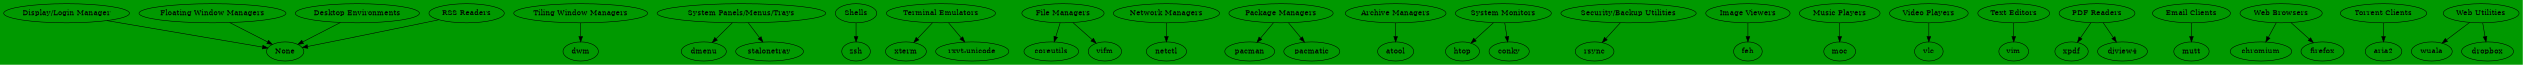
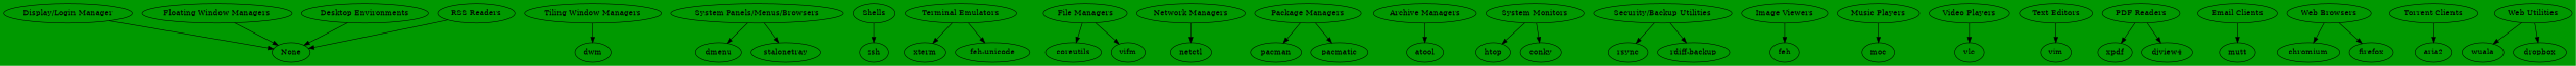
  digraph {
    bgcolor="#009900"
    "Display/Login Manager"
    None
    "Tiling Window Managers"
    dwm
    "Floating Window Managers"
    "Desktop Environments"
-   "System Panels/Menus/Trays"
+   "System Panels/Menus/Trays" [label="System Panels/Menus/Browsers"]
    dmenu
    stalonetray
    Shells
    zsh
    "Terminal Emulators"
    xterm
-   "rxvt-unicode"
+   "rxvt-unicode" [label="feh-unicode"]
    "File Managers"
    coreutils
    vifm
    "Network Managers"
    netctl
    "Package Managers"
    pacman
    pacmatic
    "Archive Managers"
    atool
    "System Monitors"
    htop
    conky
    "Security/Backup Utilities"
    rsync
+   "rdiff-backup"
    "Image Viewers"
    feh
    "Music Players"
    moc
    "Video Players"
    vlc
    "Text Editors"
    vim
    "PDF Readers"
    xpdf
    djview4
    "Email Clients"
    mutt
    "Web Browsers"
    chromium
    firefox
    "Torrent Clients"
    aria2
    "RSS Readers"
    "Web Utilities"
    wuala
    dropbox
    "Display/Login Manager" -> None
    "Tiling Window Managers" -> dwm
    "Floating Window Managers" -> None
    "Desktop Environments" -> None
    "System Panels/Menus/Trays" -> dmenu
    "System Panels/Menus/Trays" -> stalonetray
    Shells -> zsh
    "Terminal Emulators" -> xterm
    "Terminal Emulators" -> "rxvt-unicode"
    "File Managers" -> coreutils
    "File Managers" -> vifm
    "Network Managers" -> netctl
    "Package Managers" -> pacman
    "Package Managers" -> pacmatic
    "Archive Managers" -> atool
    "System Monitors" -> htop
    "System Monitors" -> conky
    "Security/Backup Utilities" -> rsync
+   "Security/Backup Utilities" -> "rdiff-backup"
    "Image Viewers" -> feh
    "Music Players" -> moc
    "Video Players" -> vlc
    "Text Editors" -> vim
    "PDF Readers" -> xpdf
    "PDF Readers" -> djview4
    "Email Clients" -> mutt
    "Web Browsers" -> chromium
    "Web Browsers" -> firefox
    "Torrent Clients" -> aria2
    "RSS Readers" -> None
    "Web Utilities" -> wuala
    "Web Utilities" -> dropbox
  }
